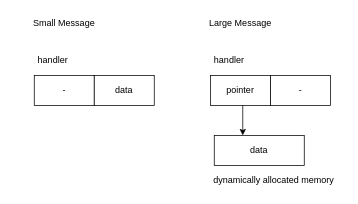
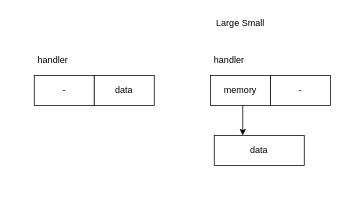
  <mxCell id="0" />
  <mxCell id="1" parent="0" />
  <mxCell id="2" value="" style="rounded=0;whiteSpace=wrap;html=1;" parent="1" vertex="1"><mxGeometry x="45" y="100" width="80" height="40" as="geometry" /></mxCell>
  <mxCell id="3" value="" style="rounded=0;whiteSpace=wrap;html=1;" parent="1" vertex="1"><mxGeometry x="125" y="100" width="80" height="40" as="geometry" /></mxCell>
- <mxCell id="4" value="Small Message" style="text;html=1;strokeColor=none;fillColor=none;align=center;verticalAlign=middle;whiteSpace=wrap;rounded=0;" parent="1" vertex="1"><mxGeometry x="20" y="20" width="130" height="20" as="geometry" /></mxCell>
  <mxCell id="5" value="handler" style="text;html=1;strokeColor=none;fillColor=none;align=center;verticalAlign=middle;whiteSpace=wrap;rounded=0;" parent="1" vertex="1"><mxGeometry x="45" y="70" width="50" height="20" as="geometry" /></mxCell>
  <mxCell id="6" value="" style="rounded=0;whiteSpace=wrap;html=1;" parent="1" vertex="1"><mxGeometry x="280" y="100" width="80" height="40" as="geometry" /></mxCell>
  <mxCell id="7" value="" style="rounded=0;whiteSpace=wrap;html=1;" parent="1" vertex="1"><mxGeometry x="360" y="100" width="80" height="40" as="geometry" /></mxCell>
- <mxCell id="8" value="Large Message" style="text;html=1;strokeColor=none;fillColor=none;align=center;verticalAlign=middle;whiteSpace=wrap;rounded=0;" parent="1" vertex="1"><mxGeometry x="255" y="20" width="130" height="20" as="geometry" /></mxCell>
+ <mxCell id="8" value="Large Small" style="text;html=1;strokeColor=none;fillColor=none;align=center;verticalAlign=middle;whiteSpace=wrap;rounded=0;" parent="1" vertex="1"><mxGeometry x="255" y="20" width="130" height="20" as="geometry" /></mxCell>
  <mxCell id="9" value="handler" style="text;html=1;strokeColor=none;fillColor=none;align=center;verticalAlign=middle;whiteSpace=wrap;rounded=0;" parent="1" vertex="1"><mxGeometry x="280" y="70" width="50" height="20" as="geometry" /></mxCell>
  <mxCell id="10" value="-" style="text;html=1;strokeColor=none;fillColor=none;align=center;verticalAlign=middle;whiteSpace=wrap;rounded=0;" parent="1" vertex="1"><mxGeometry x="60" y="110" width="50" height="20" as="geometry" /></mxCell>
  <mxCell id="11" value="data" style="text;html=1;strokeColor=none;fillColor=none;align=center;verticalAlign=middle;whiteSpace=wrap;rounded=0;" parent="1" vertex="1"><mxGeometry x="140" y="110" width="50" height="20" as="geometry" /></mxCell>
  <mxCell id="12" value="-" style="text;html=1;strokeColor=none;fillColor=none;align=center;verticalAlign=middle;whiteSpace=wrap;rounded=0;" parent="1" vertex="1"><mxGeometry x="375" y="110" width="50" height="20" as="geometry" /></mxCell>
- <mxCell id="13" value="pointer" style="text;html=1;strokeColor=none;fillColor=none;align=center;verticalAlign=middle;whiteSpace=wrap;rounded=0;" parent="1" vertex="1"><mxGeometry x="295" y="110" width="50" height="20" as="geometry" /></mxCell>
+ <mxCell id="13" value="memory" style="text;html=1;strokeColor=none;fillColor=none;align=center;verticalAlign=middle;whiteSpace=wrap;rounded=0;" parent="1" vertex="1"><mxGeometry x="295" y="110" width="50" height="20" as="geometry" /></mxCell>
  <mxCell id="14" value="" style="rounded=0;whiteSpace=wrap;html=1;" parent="1" vertex="1"><mxGeometry x="285" y="180" width="120" height="40" as="geometry" /></mxCell>
  <mxCell id="15" value="data" style="text;html=1;strokeColor=none;fillColor=none;align=center;verticalAlign=middle;whiteSpace=wrap;rounded=0;" parent="1" vertex="1"><mxGeometry x="320" y="190" width="50" height="20" as="geometry" /></mxCell>
  <mxCell id="16" value="" style="endArrow=classic;html=1;" parent="1" edge="1"><mxGeometry width="50" height="50" relative="1" as="geometry"><mxPoint x="323" y="140" as="sourcePoint" /><mxPoint x="323" y="180" as="targetPoint" /></mxGeometry></mxCell>
- <mxCell id="17" value="dynamically allocated memory" style="text;html=1;strokeColor=none;fillColor=none;align=center;verticalAlign=middle;whiteSpace=wrap;rounded=0;" parent="1" vertex="1"><mxGeometry x="274" y="230" width="181" height="20" as="geometry" /></mxCell>
